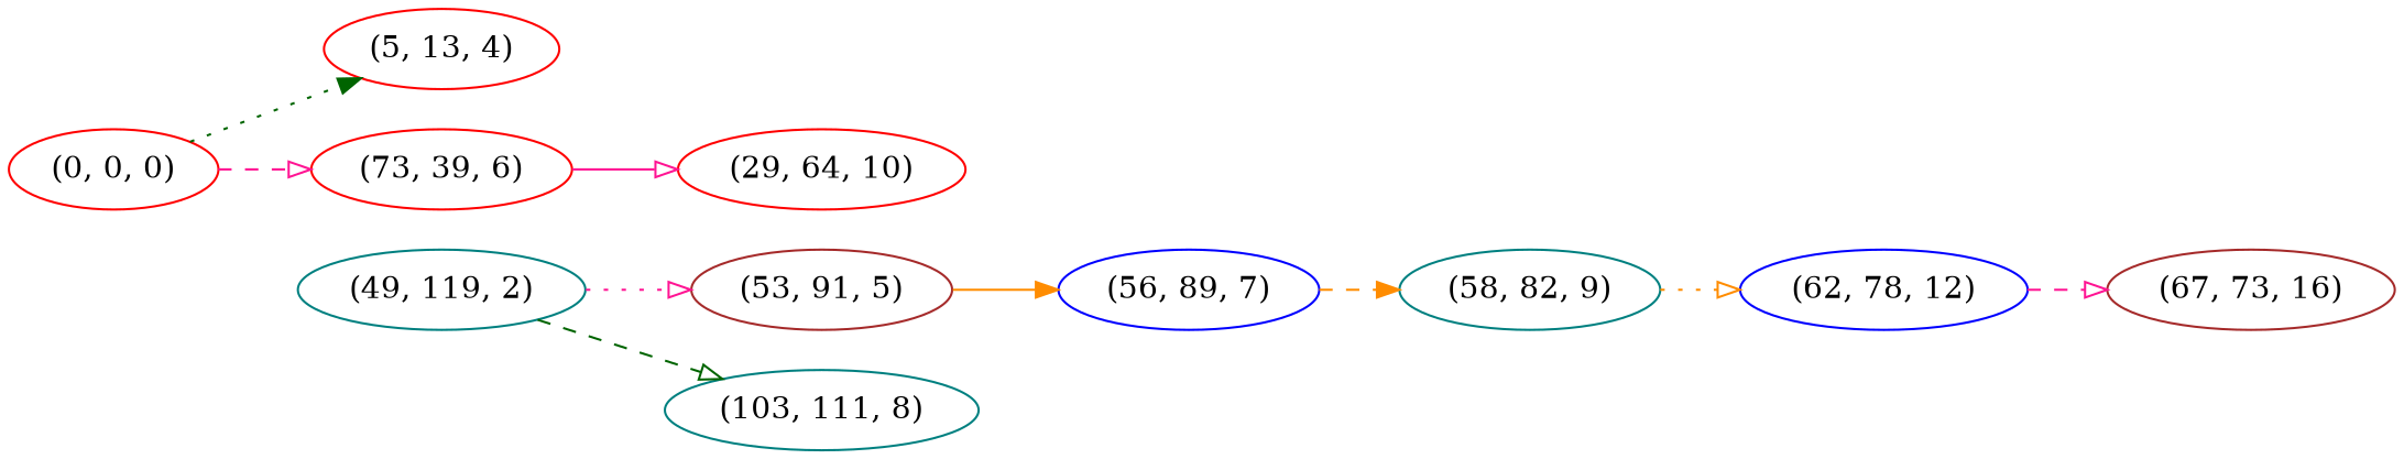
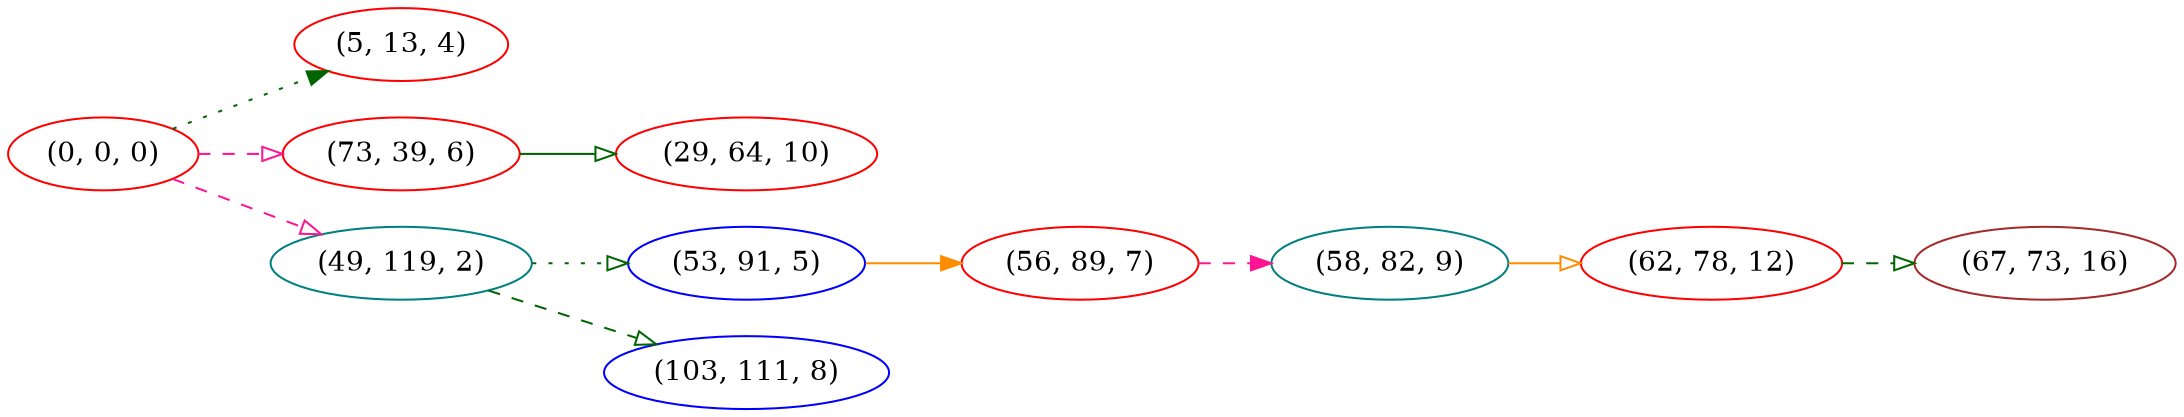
  digraph {
    rankdir=LR
    node [color=red]
    edge [arrowhead=onormal color=deeppink style=dashed]
    "(0, 0, 0)"
    "(5, 13, 4)"
    n3 [label="(73, 39, 6)"]
    "(49, 119, 2)" [color=teal]
    n5 [label="(29, 64, 10)"]
-   "(53, 91, 5)" [color=brown]
-   "(103, 111, 8)" [color=teal]
-   "(56, 89, 7)" [color=blue]
+   "(53, 91, 5)" [color=blue]
+   "(103, 111, 8)" [color=blue]
+   "(56, 89, 7)"
    "(58, 82, 9)" [color=teal]
-   "(62, 78, 12)" [color=blue]
+   "(62, 78, 12)"
    "(67, 73, 16)" [color=brown]
    "(0, 0, 0)" -> "(5, 13, 4)" [arrowhead=normal color=darkgreen style=dotted]
    "(0, 0, 0)" -> n3
-   n3 -> n5 [style=solid]
-   "(49, 119, 2)" -> "(53, 91, 5)" [style=dotted]
+   "(0, 0, 0)" -> "(49, 119, 2)"
+   n3 -> n5 [color=darkgreen style=solid]
+   "(49, 119, 2)" -> "(53, 91, 5)" [color=darkgreen style=dotted]
    "(49, 119, 2)" -> "(103, 111, 8)" [color=darkgreen]
    "(53, 91, 5)" -> "(56, 89, 7)" [arrowhead=normal color=darkorange style=solid]
-   "(56, 89, 7)" -> "(58, 82, 9)" [arrowhead=normal color=darkorange]
-   "(58, 82, 9)" -> "(62, 78, 12)" [color=darkorange style=dotted]
-   "(62, 78, 12)" -> "(67, 73, 16)"
+   "(56, 89, 7)" -> "(58, 82, 9)" [arrowhead=normal]
+   "(58, 82, 9)" -> "(62, 78, 12)" [color=darkorange style=solid]
+   "(62, 78, 12)" -> "(67, 73, 16)" [color=darkgreen]
  }
